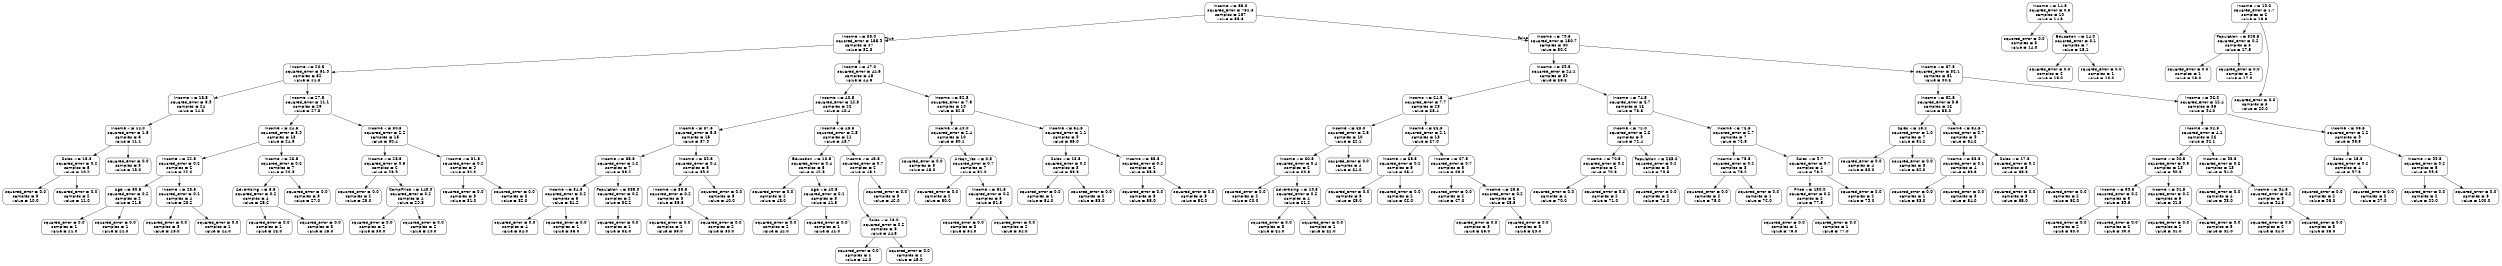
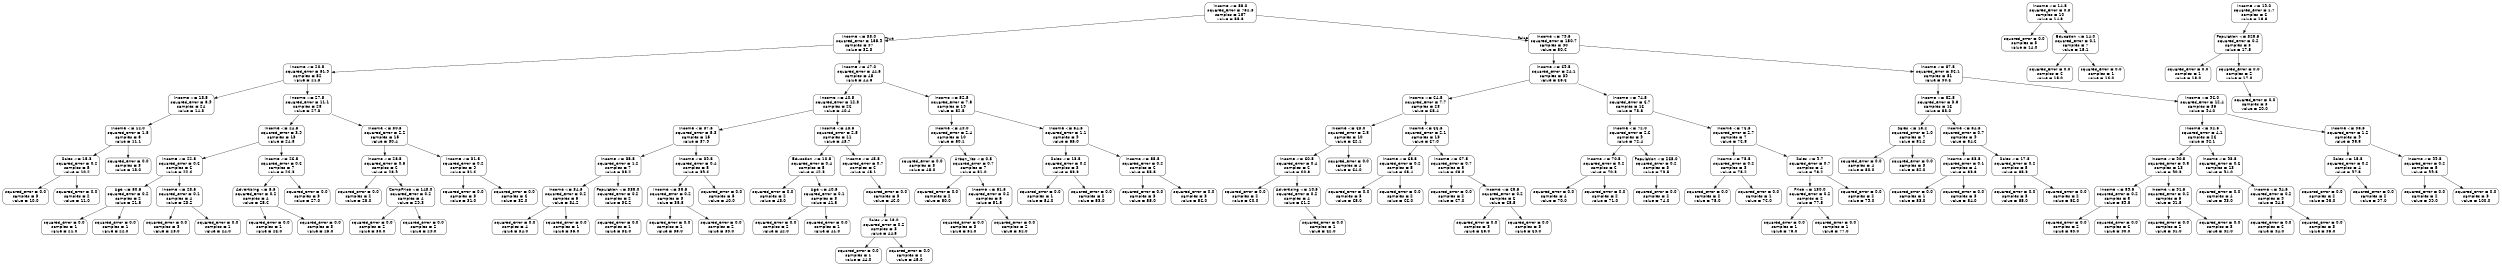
  digraph {
    node [color=black fontname=helvetica shape=box style=rounded]
    edge [fontname=helvetica]
    n1 [label="Income <= 58.0\nsquared_error = 752.3\nsamples = 187\nvalue = 55.8"]
    n2 [label="Income <= 33.0\nsquared_error = 185.9\nsamples = 97\nvalue = 32.3"]
    n3 [label="Income <= 79.5\nsquared_error = 150.7\nsamples = 90\nvalue = 80.6"]
    n4 [label="Income <= 20.5\nsquared_error = 51.9\nsamples = 52\nvalue = 21.3"]
    n5 [label="Income <= 47.0\nsquared_error = 44.5\nsamples = 45\nvalue = 44.8"]
    n6 [label="Income <= 69.5\nsquared_error = 24.1\nsamples = 39\nvalue = 68.6"]
    n7 [label="Income <= 87.5\nsquared_error = 36.1\nsamples = 51\nvalue = 90.6"]
    n8 [label="Income <= 13.5\nsquared_error = 8.9\nsamples = 24\nvalue = 14.3"]
    n9 [label="Income <= 27.5\nsquared_error = 11.1\nsamples = 28\nvalue = 27.3"]
    n10 [label="Income <= 40.5\nsquared_error = 12.3\nsamples = 26\nvalue = 40.4"]
    n11 [label="Income <= 52.5\nsquared_error = 7.8\nsamples = 19\nvalue = 52.5"]
    n12 [label="Income <= 12.0\nsquared_error = 1.8\nsamples = 8\nvalue = 11.1"]
    n13 [label="Income <= 24.5\nsquared_error = 3.9\nsamples = 13\nvalue = 24.8"]
    n14 [label="Income <= 30.5\nsquared_error = 2.2\nsamples = 15\nvalue = 30.4"]
    n15 [label="Sales <= 15.3\nsquared_error = 0.2\nsamples = 5\nvalue = 10.2"]
    n16 [label="squared_error = 0.0\nsamples = 3\nvalue = 13.0"]
    n17 [label="squared_error = 0.0\nsamples = 3\nvalue = 10.0"]
    n18 [label="squared_error = 0.0\nsamples = 2\nvalue = 11.0"]
    n19 [label="Income <= 14.5\nsquared_error = 0.3\nsamples = 10\nvalue = 14.8"]
    n20 [label="squared_error = 0.0\nsamples = 3\nvalue = 14.0"]
    n21 [label="Education <= 14.0\nsquared_error = 0.1\nsamples = 7\nvalue = 15.1"]
    n22 [label="Income <= 19.0\nsquared_error = 1.7\nsamples = 6\nvalue = 18.8"]
    n23 [label="Population <= 328.5\nsquared_error = 0.2\nsamples = 3\nvalue = 17.5"]
    n24 [label="squared_error = 0.0\nsamples = 3\nvalue = 20.0"]
    n25 [label="squared_error = 0.0\nsamples = 6\nvalue = 15.0"]
    n26 [label="squared_error = 0.0\nsamples = 1\nvalue = 16.0"]
    n27 [label="squared_error = 0.0\nsamples = 1\nvalue = 18.0"]
    n28 [label="squared_error = 0.0\nsamples = 2\nvalue = 17.0"]
    n29 [label="Income <= 22.5\nsquared_error = 0.6\nsamples = 6\nvalue = 22.6"]
    n30 [label="Income <= 26.5\nsquared_error = 0.6\nsamples = 7\nvalue = 26.3"]
    n31 [label="Income <= 28.5\nsquared_error = 0.5\nsamples = 6\nvalue = 28.9"]
    n32 [label="Income <= 31.5\nsquared_error = 0.2\nsamples = 9\nvalue = 31.6"]
    n33 [label="Age <= 50.5\nsquared_error = 0.2\nsamples = 2\nvalue = 21.8"]
    n34 [label="Income <= 23.5\nsquared_error = 0.1\nsamples = 4\nvalue = 23.2"]
    n35 [label="Advertising <= 5.5\nsquared_error = 0.2\nsamples = 4\nvalue = 25.6"]
    n36 [label="squared_error = 0.0\nsamples = 3\nvalue = 27.0"]
    n37 [label="squared_error = 0.0\nsamples = 1\nvalue = 21.0"]
    n38 [label="squared_error = 0.0\nsamples = 1\nvalue = 22.0"]
    n39 [label="squared_error = 0.0\nsamples = 3\nvalue = 23.0"]
    n40 [label="squared_error = 0.0\nsamples = 1\nvalue = 24.0"]
    n41 [label="squared_error = 0.0\nsamples = 1\nvalue = 26.0"]
    n42 [label="squared_error = 0.0\nsamples = 3\nvalue = 25.0"]
    n43 [label="squared_error = 0.0\nsamples = 2\nvalue = 28.0"]
    n44 [label="CompPrice <= 143.0\nsquared_error = 0.2\nsamples = 4\nvalue = 29.3"]
    n45 [label="squared_error = 0.0\nsamples = 3\nvalue = 31.0"]
    n46 [label="squared_error = 0.0\nsamples = 6\nvalue = 32.0"]
    n47 [label="squared_error = 0.0\nsamples = 2\nvalue = 30.0"]
    n48 [label="squared_error = 0.0\nsamples = 2\nvalue = 29.0"]
    n49 [label="Income <= 37.5\nsquared_error = 5.3\nsamples = 15\nvalue = 37.9"]
    n50 [label="Income <= 43.5\nsquared_error = 2.5\nsamples = 11\nvalue = 43.7"]
    n51 [label="Income <= 49.0\nsquared_error = 2.4\nsamples = 10\nvalue = 50.1"]
    n52 [label="Income <= 54.5\nsquared_error = 1.1\nsamples = 9\nvalue = 55.0"]
    n53 [label="Income <= 35.5\nsquared_error = 1.2\nsamples = 7\nvalue = 35.2"]
    n54 [label="Income <= 39.5\nsquared_error = 0.4\nsamples = 8\nvalue = 39.6"]
    n55 [label="Education <= 10.5\nsquared_error = 0.4\nsamples = 5\nvalue = 42.3"]
    n56 [label="Income <= 45.5\nsquared_error = 0.7\nsamples = 6\nvalue = 45.1"]
    n57 [label="Income <= 34.5\nsquared_error = 0.2\nsamples = 5\nvalue = 34.2"]
    n58 [label="Population <= 338.0\nsquared_error = 0.2\nsamples = 2\nvalue = 36.2"]
    n59 [label="Income <= 38.5\nsquared_error = 0.2\nsamples = 3\nvalue = 38.8"]
    n60 [label="squared_error = 0.0\nsamples = 5\nvalue = 40.0"]
    n61 [label="squared_error = 0.0\nsamples = 4\nvalue = 34.0"]
    n62 [label="squared_error = 0.0\nsamples = 1\nvalue = 35.0"]
    n63 [label="squared_error = 0.0\nsamples = 1\nvalue = 36.0"]
    n64 [label="squared_error = 0.0\nsamples = 1\nvalue = 38.0"]
    n65 [label="squared_error = 0.0\nsamples = 2\nvalue = 39.0"]
    n66 [label="squared_error = 0.0\nsamples = 2\nvalue = 43.0"]
    n67 [label="Age <= 40.5\nsquared_error = 0.1\nsamples = 3\nvalue = 41.8"]
    n68 [label="Sales <= 18.0\nsquared_error = 0.2\nsamples = 3\nvalue = 44.5"]
    n69 [label="squared_error = 0.0\nsamples = 3\nvalue = 46.0"]
    n70 [label="squared_error = 0.0\nsamples = 2\nvalue = 42.0"]
    n71 [label="squared_error = 0.0\nsamples = 1\nvalue = 41.0"]
    n72 [label="squared_error = 0.0\nsamples = 1\nvalue = 44.0"]
    n73 [label="squared_error = 0.0\nsamples = 2\nvalue = 45.0"]
    n74 [label="squared_error = 0.0\nsamples = 3\nvalue = 48.0"]
    n75 [label="Urban_Yes <= 0.5\nsquared_error = 0.7\nsamples = 7\nvalue = 51.0"]
    n76 [label="Sales <= 13.5\nsquared_error = 0.2\nsamples = 3\nvalue = 53.3"]
    n77 [label="Income <= 55.5\nsquared_error = 0.2\nsamples = 6\nvalue = 55.5"]
    n78 [label="squared_error = 0.0\nsamples = 2\nvalue = 50.0"]
    n79 [label="Income <= 51.5\nsquared_error = 0.2\nsamples = 5\nvalue = 51.5"]
    n80 [label="squared_error = 0.0\nsamples = 3\nvalue = 51.0"]
    n81 [label="squared_error = 0.0\nsamples = 2\nvalue = 52.0"]
    n82 [label="squared_error = 0.0\nsamples = 1\nvalue = 54.0"]
    n83 [label="squared_error = 0.0\nsamples = 2\nvalue = 53.0"]
    n84 [label="squared_error = 0.0\nsamples = 3\nvalue = 55.0"]
    n85 [label="squared_error = 0.0\nsamples = 3\nvalue = 56.0"]
    n86 [label="Income <= 64.5\nsquared_error = 7.7\nsamples = 23\nvalue = 65.4"]
    n87 [label="Income <= 74.5\nsquared_error = 6.7\nsamples = 16\nvalue = 73.8"]
    n88 [label="Income <= 82.5\nsquared_error = 3.8\nsamples = 16\nvalue = 83.0"]
    n89 [label="Income <= 96.0\nsquared_error = 12.4\nsamples = 35\nvalue = 94.0"]
    n90 [label="Income <= 63.0\nsquared_error = 2.8\nsamples = 10\nvalue = 62.1"]
    n91 [label="Income <= 66.5\nsquared_error = 2.1\nsamples = 13\nvalue = 67.0"]
    n92 [label="Income <= 72.0\nsquared_error = 2.6\nsamples = 9\nvalue = 72.4"]
    n93 [label="Income <= 76.5\nsquared_error = 2.7\nsamples = 7\nvalue = 76.8"]
    n94 [label="Income <= 60.5\nsquared_error = 0.4\nsamples = 6\nvalue = 60.8"]
    n95 [label="squared_error = 0.0\nsamples = 4\nvalue = 64.0"]
    n96 [label="Income <= 65.5\nsquared_error = 0.2\nsamples = 5\nvalue = 65.4"]
    n97 [label="Income <= 67.5\nsquared_error = 0.7\nsamples = 8\nvalue = 68.0"]
    n98 [label="squared_error = 0.0\nsamples = 2\nvalue = 60.0"]
    n99 [label="Advertising <= 10.5\nsquared_error = 0.2\nsamples = 4\nvalue = 61.2"]
-   n100 [label="squared_error = 0.0\nsamples = 3\nvalue = 61.0"]
    n101 [label="squared_error = 0.0\nsamples = 1\nvalue = 62.0"]
    n102 [label="squared_error = 0.0\nsamples = 3\nvalue = 65.0"]
    n103 [label="squared_error = 0.0\nsamples = 2\nvalue = 66.0"]
    n104 [label="squared_error = 0.0\nsamples = 2\nvalue = 67.0"]
    n105 [label="Income <= 68.5\nsquared_error = 0.2\nsamples = 6\nvalue = 68.5"]
    n106 [label="squared_error = 0.0\nsamples = 3\nvalue = 68.0"]
    n107 [label="squared_error = 0.0\nsamples = 3\nvalue = 69.0"]
    n108 [label="Income <= 70.5\nsquared_error = 0.2\nsamples = 6\nvalue = 70.3"]
    n109 [label="Population <= 265.0\nsquared_error = 0.2\nsamples = 3\nvalue = 73.5"]
    n110 [label="Income <= 75.5\nsquared_error = 0.2\nsamples = 3\nvalue = 75.2"]
    n111 [label="Sales <= 9.7\nsquared_error = 0.7\nsamples = 4\nvalue = 78.2"]
    n112 [label="squared_error = 0.0\nsamples = 4\nvalue = 70.0"]
    n113 [label="squared_error = 0.0\nsamples = 2\nvalue = 71.0"]
    n114 [label="squared_error = 0.0\nsamples = 2\nvalue = 74.0"]
    n115 [label="squared_error = 0.0\nsamples = 2\nvalue = 75.0"]
    n116 [label="squared_error = 0.0\nsamples = 1\nvalue = 76.0"]
    n117 [label="Price <= 130.0\nsquared_error = 0.2\nsamples = 2\nvalue = 77.5"]
    n118 [label="squared_error = 0.0\nsamples = 2\nvalue = 79.0"]
    n119 [label="squared_error = 0.0\nsamples = 1\nvalue = 78.0"]
    n120 [label="squared_error = 0.0\nsamples = 1\nvalue = 77.0"]
    n121 [label="Sales <= 18.2\nsquared_error = 1.0\nsamples = 7\nvalue = 81.2"]
    n122 [label="Income <= 84.5\nsquared_error = 0.7\nsamples = 9\nvalue = 84.6"]
    n123 [label="Income <= 92.5\nsquared_error = 4.1\nsamples = 26\nvalue = 92.1"]
    n124 [label="Income <= 98.5\nsquared_error = 1.2\nsamples = 9\nvalue = 98.8"]
    n125 [label="squared_error = 0.0\nsamples = 4\nvalue = 80.0"]
    n126 [label="squared_error = 0.0\nsamples = 3\nvalue = 82.0"]
    n127 [label="Income <= 83.5\nsquared_error = 0.1\nsamples = 4\nvalue = 83.8"]
    n128 [label="Sales <= 17.8\nsquared_error = 0.2\nsamples = 5\nvalue = 85.3"]
    n129 [label="squared_error = 0.0\nsamples = 1\nvalue = 83.0"]
    n130 [label="squared_error = 0.0\nsamples = 3\nvalue = 84.0"]
    n131 [label="squared_error = 0.0\nsamples = 3\nvalue = 85.0"]
    n132 [label="squared_error = 0.0\nsamples = 2\nvalue = 86.0"]
    n133 [label="Income <= 90.5\nsquared_error = 0.8\nsamples = 13\nvalue = 90.3"]
    n134 [label="Income <= 93.5\nsquared_error = 0.6\nsamples = 13\nvalue = 94.0"]
    n135 [label="Sales <= 15.5\nsquared_error = 0.2\nsamples = 4\nvalue = 97.5"]
    n136 [label="Income <= 99.5\nsquared_error = 0.2\nsamples = 5\nvalue = 99.5"]
    n137 [label="Income <= 89.5\nsquared_error = 0.2\nsamples = 8\nvalue = 89.8"]
    n138 [label="Income <= 91.5\nsquared_error = 0.2\nsamples = 5\nvalue = 91.5"]
    n139 [label="squared_error = 0.0\nsamples = 4\nvalue = 93.0"]
    n140 [label="Income <= 94.5\nsquared_error = 0.2\nsamples = 9\nvalue = 94.5"]
    n141 [label="squared_error = 0.0\nsamples = 2\nvalue = 89.0"]
    n142 [label="squared_error = 0.0\nsamples = 6\nvalue = 90.0"]
    n143 [label="squared_error = 0.0\nsamples = 2\nvalue = 91.0"]
    n144 [label="squared_error = 0.0\nsamples = 3\nvalue = 92.0"]
    n145 [label="squared_error = 0.0\nsamples = 6\nvalue = 94.0"]
    n146 [label="squared_error = 0.0\nsamples = 3\nvalue = 95.0"]
    n147 [label="squared_error = 0.0\nsamples = 2\nvalue = 98.0"]
    n148 [label="squared_error = 0.0\nsamples = 2\nvalue = 97.0"]
    n149 [label="squared_error = 0.0\nsamples = 2\nvalue = 99.0"]
    n150 [label="squared_error = 0.0\nsamples = 3\nvalue = 100.0"]
    n1 -> n2 [headlabel=True labelangle=45 labeldistance=2.5]
    n1 -> n3 [headlabel=False labelangle=-45 labeldistance=2.5]
    n2 -> n4
    n2 -> n5
    n3 -> n6
    n3 -> n7
    n4 -> n8
    n4 -> n9
    n5 -> n10
    n5 -> n11
    n6 -> n86
    n6 -> n87
    n7 -> n88
    n7 -> n89
    n8 -> n12
    n9 -> n13
    n9 -> n14
    n10 -> n49
    n10 -> n50
    n11 -> n51
    n11 -> n52
    n12 -> n15
    n12 -> n16
    n13 -> n29
    n13 -> n30
    n14 -> n31
    n14 -> n32
    n15 -> n17
    n15 -> n18
    n19 -> n20
    n19 -> n21
    n21 -> n25
    n21 -> n26
    n22 -> n23
-   n22 -> n24
+   n28 -> n24
    n23 -> n27
    n23 -> n28
    n29 -> n33
    n29 -> n34
    n30 -> n35
    n30 -> n36
    n31 -> n43
    n31 -> n44
    n32 -> n45
    n32 -> n46
    n33 -> n37
    n33 -> n38
    n34 -> n39
    n34 -> n40
    n35 -> n41
    n35 -> n42
    n44 -> n47
    n44 -> n48
    n49 -> n53
    n49 -> n54
    n50 -> n55
    n50 -> n56
    n51 -> n74
    n51 -> n75
    n52 -> n76
    n52 -> n77
    n53 -> n57
    n53 -> n58
    n54 -> n59
    n54 -> n60
    n55 -> n66
    n55 -> n67
-   n56 -> n68
+   n69 -> n68
    n56 -> n69
    n57 -> n61
    n57 -> n62
    n58 -> n63
    n59 -> n64
    n59 -> n65
    n67 -> n70
    n67 -> n71
    n68 -> n72
    n68 -> n73
    n75 -> n78
    n75 -> n79
    n76 -> n82
    n76 -> n83
    n77 -> n84
    n77 -> n85
    n79 -> n80
    n79 -> n81
    n86 -> n90
    n86 -> n91
    n87 -> n92
    n87 -> n93
    n88 -> n121
    n88 -> n122
    n89 -> n123
    n89 -> n124
    n90 -> n94
    n90 -> n95
    n91 -> n96
    n91 -> n97
    n92 -> n108
    n92 -> n109
    n93 -> n110
    n93 -> n111
    n94 -> n98
    n94 -> n99
    n96 -> n102
    n96 -> n103
    n97 -> n104
    n97 -> n105
-   n99 -> n100
    n99 -> n101
    n105 -> n106
    n105 -> n107
    n108 -> n112
    n108 -> n113
    n109 -> n114
    n110 -> n115
    n110 -> n116
    n111 -> n117
    n111 -> n118
    n117 -> n119
    n117 -> n120
    n121 -> n125
    n121 -> n126
    n122 -> n127
    n122 -> n128
    n123 -> n133
    n123 -> n134
    n124 -> n135
    n124 -> n136
    n127 -> n129
    n127 -> n130
    n128 -> n131
    n128 -> n132
    n133 -> n137
    n133 -> n138
    n134 -> n139
    n134 -> n140
    n135 -> n147
    n135 -> n148
    n136 -> n149
    n136 -> n150
    n137 -> n141
    n137 -> n142
    n138 -> n143
    n138 -> n144
    n140 -> n145
    n140 -> n146
  }
